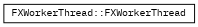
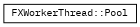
  digraph {
    rankdir=LR
    fontname="IBM Plex Mono"
-   n1 [color=black fillcolor=white fontname="IBM Plex Mono" fontsize=10 height=0.2 label="FXWorkerThread::FXWorkerThread" shape=record style=filled width=0.4]
+   n1 [color=black fillcolor=white fontname="IBM Plex Mono" fontsize=10 height=0.2 label="FXWorkerThread::Pool" shape=record style=filled width=0.4]
  }
